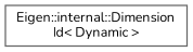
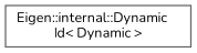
  digraph {
    rankdir=LR
    fontname=Nunito
-   n1 [color=grey40 fillcolor=white fontname=Nunito fontsize=10 height=0.2 label="Eigen::internal::Dimension\lId\< Dynamic \>" shape=box style=filled width=0.4]
+   n1 [color=grey40 fillcolor=white fontname=Nunito fontsize=10 height=0.2 label="Eigen::internal::Dynamic\lId\< Dynamic \>" shape=box style=filled width=0.4]
  }
